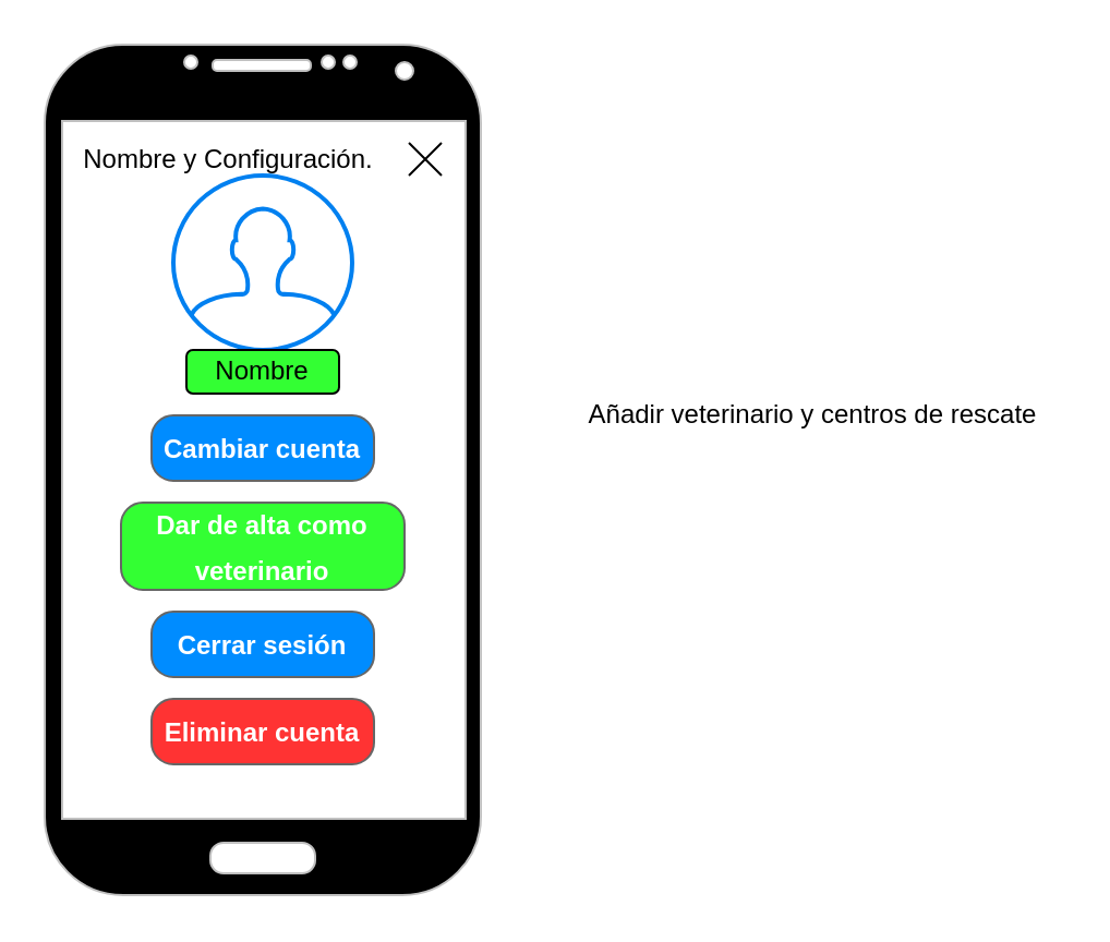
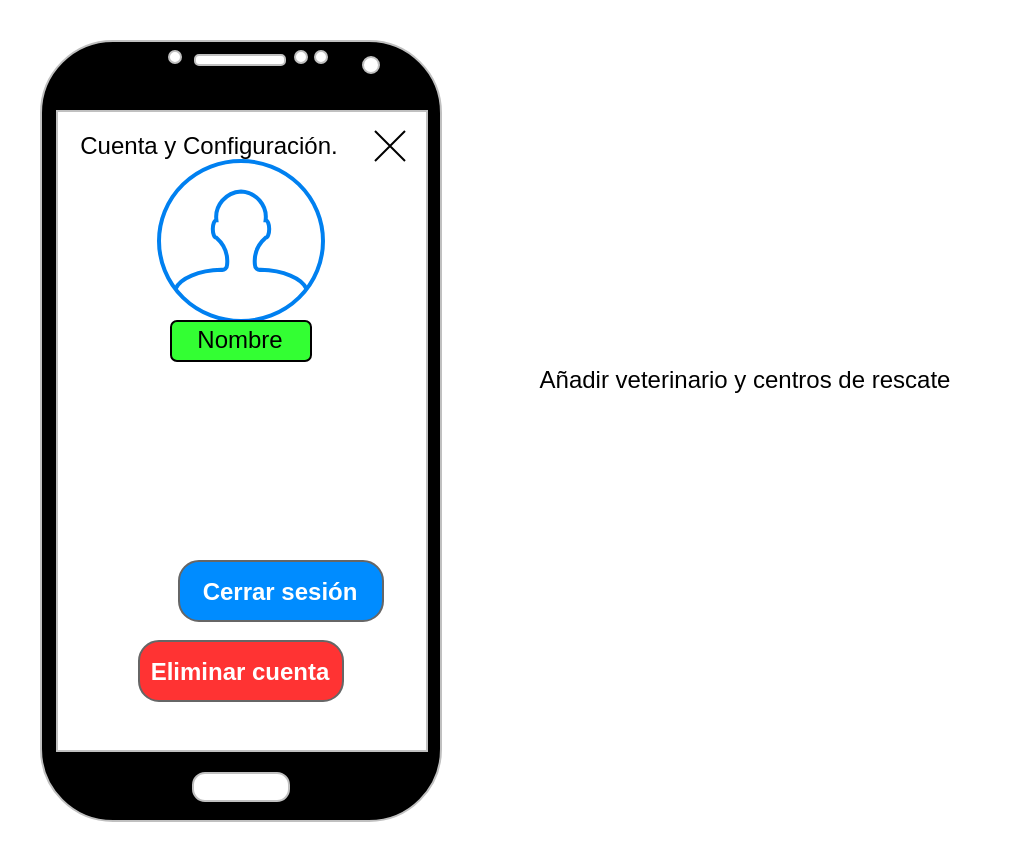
  <mxCell id="0" />
  <mxCell id="1" parent="0" />
  <mxCell id="2" value="" style="verticalLabelPosition=bottom;verticalAlign=top;html=1;shadow=0;dashed=0;strokeWidth=1;shape=mxgraph.android.phone2;strokeColor=#c0c0c0;fillColor=#000000;" parent="1" vertex="1"><mxGeometry x="20" y="20" width="200" height="390" as="geometry" /></mxCell>
  <mxCell id="3" value="" style="html=1;verticalLabelPosition=bottom;align=center;labelBackgroundColor=#ffffff;verticalAlign=top;strokeWidth=2;strokeColor=#0080F0;shadow=0;dashed=0;shape=mxgraph.ios7.icons.user;" parent="1" vertex="1"><mxGeometry x="79" y="80" width="82" height="80" as="geometry" /></mxCell>
  <mxCell id="4" value="" style="shape=mxgraph.sysml.x;" parent="1" vertex="1"><mxGeometry x="187" y="65" width="15" height="15" as="geometry" /></mxCell>
  <mxCell id="5" value="Nombre" style="rounded=1;whiteSpace=wrap;html=1;fillColor=#33ff33;" parent="1" vertex="1"><mxGeometry x="85" y="160" width="70" height="20" as="geometry" /></mxCell>
  <mxCell id="6" value="" style="shape=image;html=1;verticalAlign=top;verticalLabelPosition=bottom;labelBackgroundColor=#ffffff;imageAspect=0;aspect=fixed;image=https://cdn1.iconfinder.com/data/icons/material-core/18/create-128.png" parent="1" vertex="1"><mxGeometry x="159" y="160" width="20" height="20" as="geometry" /></mxCell>
- <mxCell id="7" value="&lt;span style=&quot;font-size: 12px;&quot;&gt;Cambiar cuenta&lt;/span&gt;" style="strokeWidth=1;shadow=0;dashed=0;align=center;html=1;shape=mxgraph.mockup.buttons.button;strokeColor=#666666;fontColor=#ffffff;mainText=;buttonStyle=round;fontSize=17;fontStyle=1;fillColor=#008cff;whiteSpace=wrap;" parent="1" vertex="1"><mxGeometry x="69" y="190" width="102" height="30" as="geometry" /></mxCell>
- <mxCell id="8" value="Nombre y Configuración." style="text;html=1;align=center;verticalAlign=middle;resizable=0;points=[];autosize=1;strokeColor=none;fillColor=none;" parent="1" vertex="1"><mxGeometry x="29" y="57.5" width="150" height="30" as="geometry" /></mxCell>
- <mxCell id="9" value="&lt;font style=&quot;font-size: 12px;&quot;&gt;Cerrar sesión&lt;/font&gt;" style="strokeWidth=1;shadow=0;dashed=0;align=center;html=1;shape=mxgraph.mockup.buttons.button;strokeColor=#666666;fontColor=#ffffff;mainText=;buttonStyle=round;fontSize=17;fontStyle=1;fillColor=#008cff;whiteSpace=wrap;" parent="1" vertex="1"><mxGeometry x="69" y="280" width="102" height="30" as="geometry" /></mxCell>
+ <mxCell id="8" value="Cuenta y Configuración." style="text;html=1;align=center;verticalAlign=middle;resizable=0;points=[];autosize=1;strokeColor=none;fillColor=none;" parent="1" vertex="1"><mxGeometry x="29" y="57.5" width="150" height="30" as="geometry" /></mxCell>
+ <mxCell id="9" value="&lt;font style=&quot;font-size: 12px;&quot;&gt;Cerrar sesión&lt;/font&gt;" style="strokeWidth=1;shadow=0;dashed=0;align=center;html=1;shape=mxgraph.mockup.buttons.button;strokeColor=#666666;fontColor=#ffffff;mainText=;buttonStyle=round;fontSize=17;fontStyle=1;fillColor=#008cff;whiteSpace=wrap;" parent="1" vertex="1"><mxGeometry x="89" y="280" width="102" height="30" as="geometry" /></mxCell>
  <mxCell id="10" value="&lt;span style=&quot;font-size: 12px;&quot;&gt;Eliminar cuenta&lt;/span&gt;" style="strokeWidth=1;shadow=0;dashed=0;align=center;html=1;shape=mxgraph.mockup.buttons.button;strokeColor=#666666;fontColor=#ffffff;mainText=;buttonStyle=round;fontSize=17;fontStyle=1;fillColor=#FF3333;whiteSpace=wrap;" parent="1" vertex="1"><mxGeometry x="69" y="320" width="102" height="30" as="geometry" /></mxCell>
  <mxCell id="11" value="Añadir veterinario y centros de rescate" style="text;html=1;align=center;verticalAlign=middle;resizable=0;points=[];autosize=1;strokeColor=none;fillColor=none;" parent="1" vertex="1"><mxGeometry x="257" y="175" width="230" height="30" as="geometry" /></mxCell>
- <mxCell id="12" value="&lt;span style=&quot;font-size: 12px;&quot;&gt;Dar de alta como veterinario&lt;/span&gt;" style="strokeWidth=1;shadow=0;dashed=0;align=center;html=1;shape=mxgraph.mockup.buttons.button;strokeColor=#666666;fontColor=#ffffff;mainText=;buttonStyle=round;fontSize=17;fontStyle=1;fillColor=#33FF33;whiteSpace=wrap;" vertex="1" parent="1"><mxGeometry x="55" y="230" width="130" height="40" as="geometry" /></mxCell>
